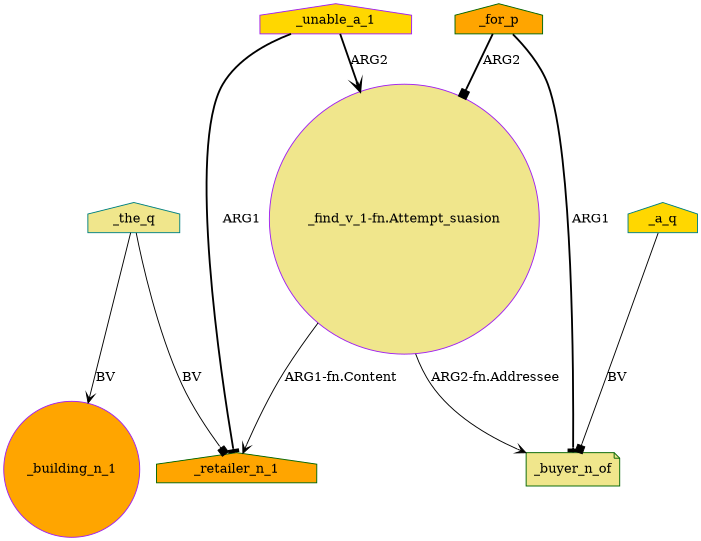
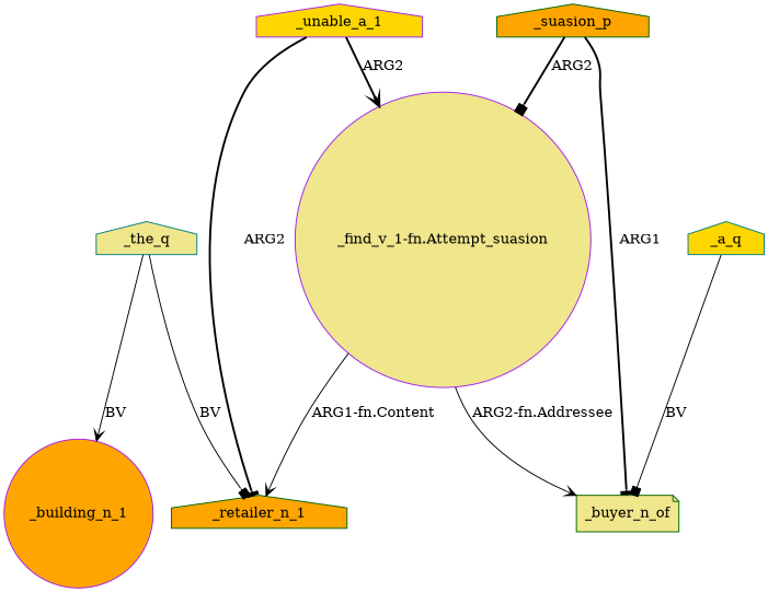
  digraph {
    node [color=purple fillcolor=khaki shape=house style=filled]
    edge [arrowhead=vee style=solid]
    _unable_a_1 [fillcolor=gold]
    "_find_v_1-fn.Attempt_suasion" [shape=circle]
    _retailer_n_1 [color=darkgreen fillcolor=orange]
    _buyer_n_of [color=darkgreen shape=note]
    _the_q [color=teal]
    _building_n_1 [fillcolor=orange shape=circle]
-   _for_p [color=darkgreen fillcolor=orange]
+   _for_p [color=darkgreen fillcolor=orange label=_suasion_p]
    _a_q [color=teal fillcolor=gold]
    _unable_a_1 -> "_find_v_1-fn.Attempt_suasion" [label=ARG2 style=bold]
-   _unable_a_1 -> _retailer_n_1 [arrowhead=tee label=ARG1 style=bold]
+   _unable_a_1 -> _retailer_n_1 [arrowhead=tee label=ARG2 style=bold]
    "_find_v_1-fn.Attempt_suasion" -> _retailer_n_1 [label="ARG1-fn.Content"]
    "_find_v_1-fn.Attempt_suasion" -> _buyer_n_of [label="ARG2-fn.Addressee"]
    _the_q -> _retailer_n_1 [arrowhead=box label=BV]
    _the_q -> _building_n_1 [label=BV]
    _for_p -> "_find_v_1-fn.Attempt_suasion" [arrowhead=box label=ARG2 style=bold]
    _for_p -> _buyer_n_of [arrowhead=tee label=ARG1 style=bold]
    _a_q -> _buyer_n_of [arrowhead=box label=BV]
  }
